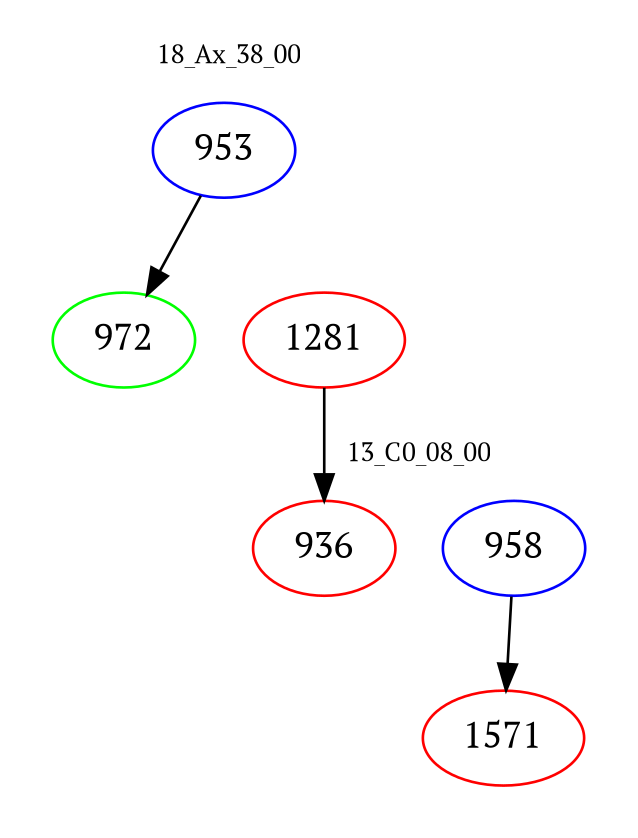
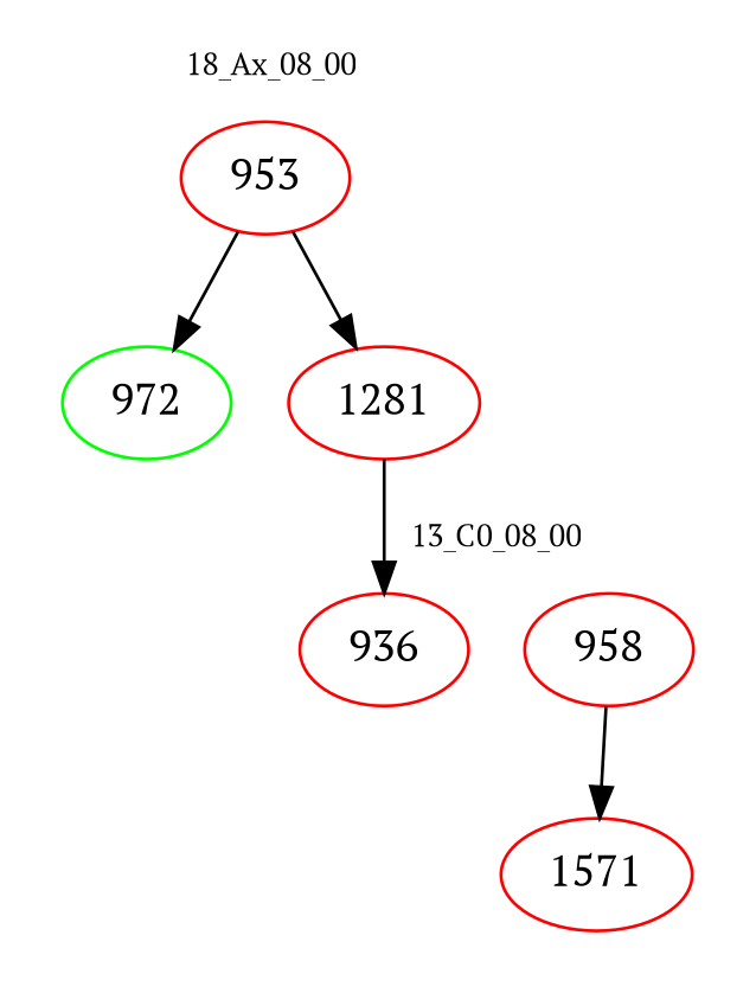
  digraph {
    fontname="PT Serif"
    node [color=red fontname="PT Serif"]
    edge [color=black fontname="PT Serif"]
-   n1 [color=blue label=953]
+   n1 [label=953]
    n2 [color=green label=972]
    n3 [label=1281]
-   n4 [color=blue label=958]
+   n4 [label=958]
    n5 [label=936]
    n6 [label=1571]
    subgraph cluster_1 {
      color=white
      fontsize=10
-     label="18_Ax_38_00"
+     label="18_Ax_08_00"
      n1
      n2
      n3
    }
    subgraph cluster_2 {
      color=white
      fontsize=10
      label="13_C0_08_00"
      n4
      n5
      n6
    }
    n1 -> n2
+   n1 -> n3
    n3 -> n5
    n4 -> n6
  }
